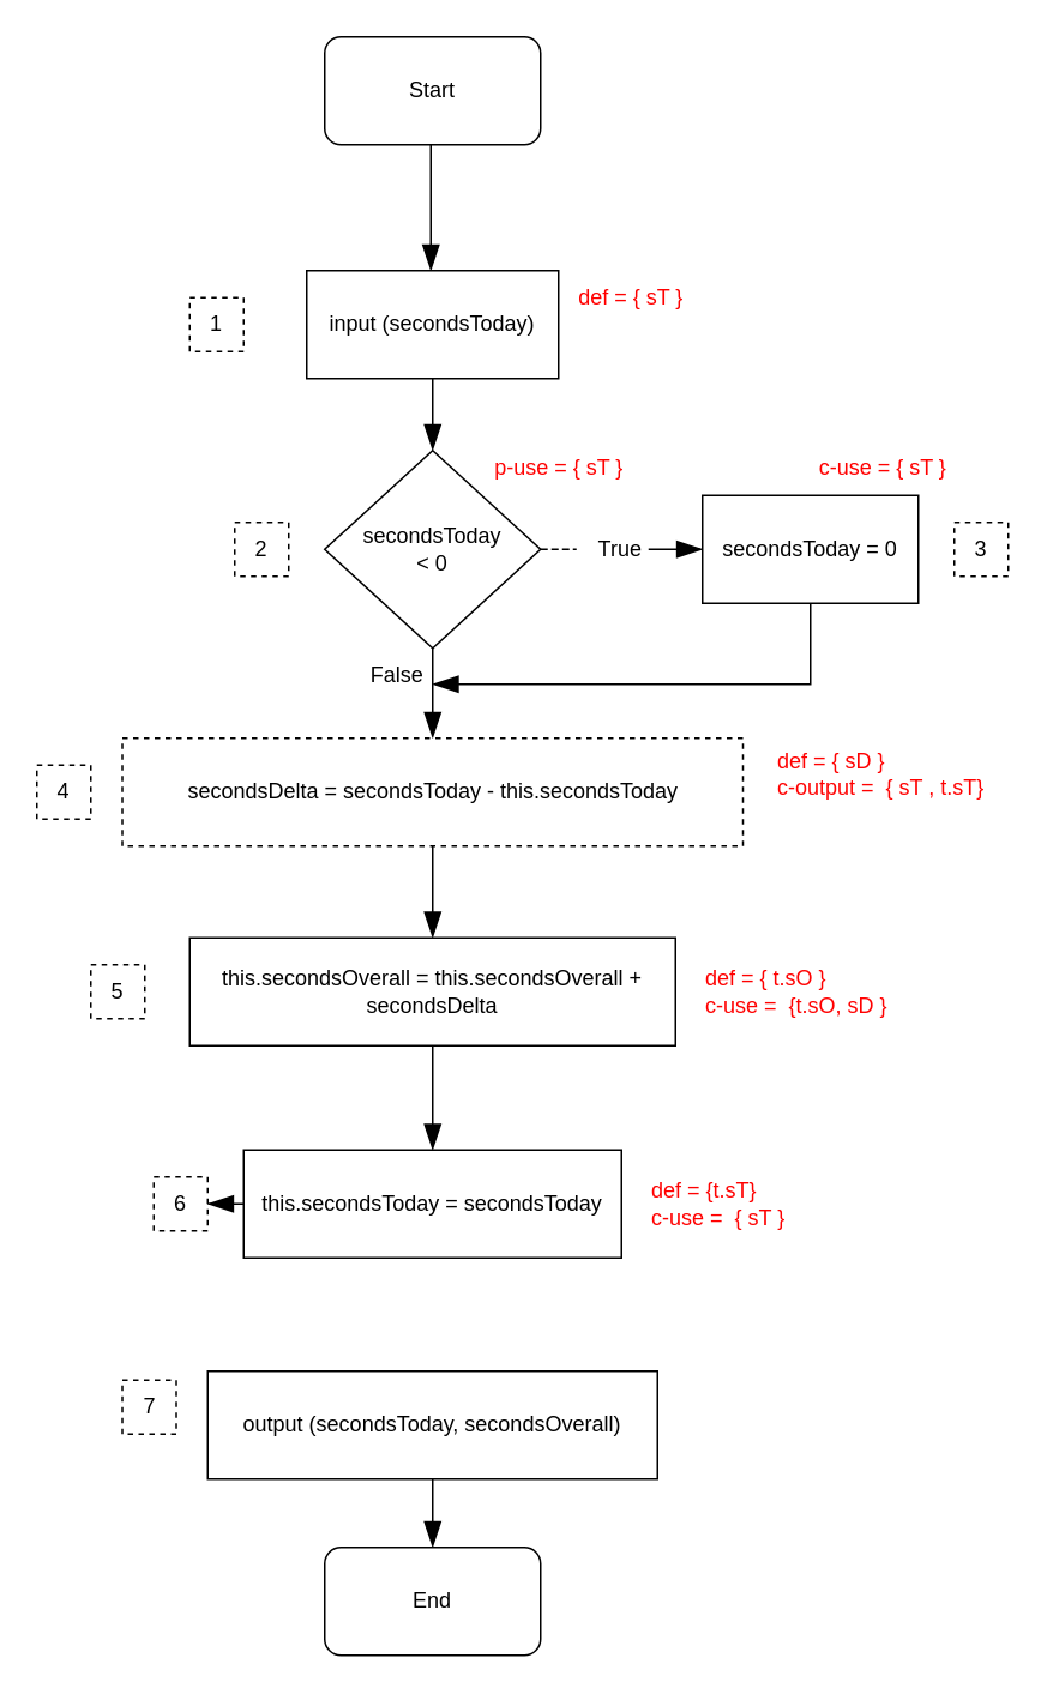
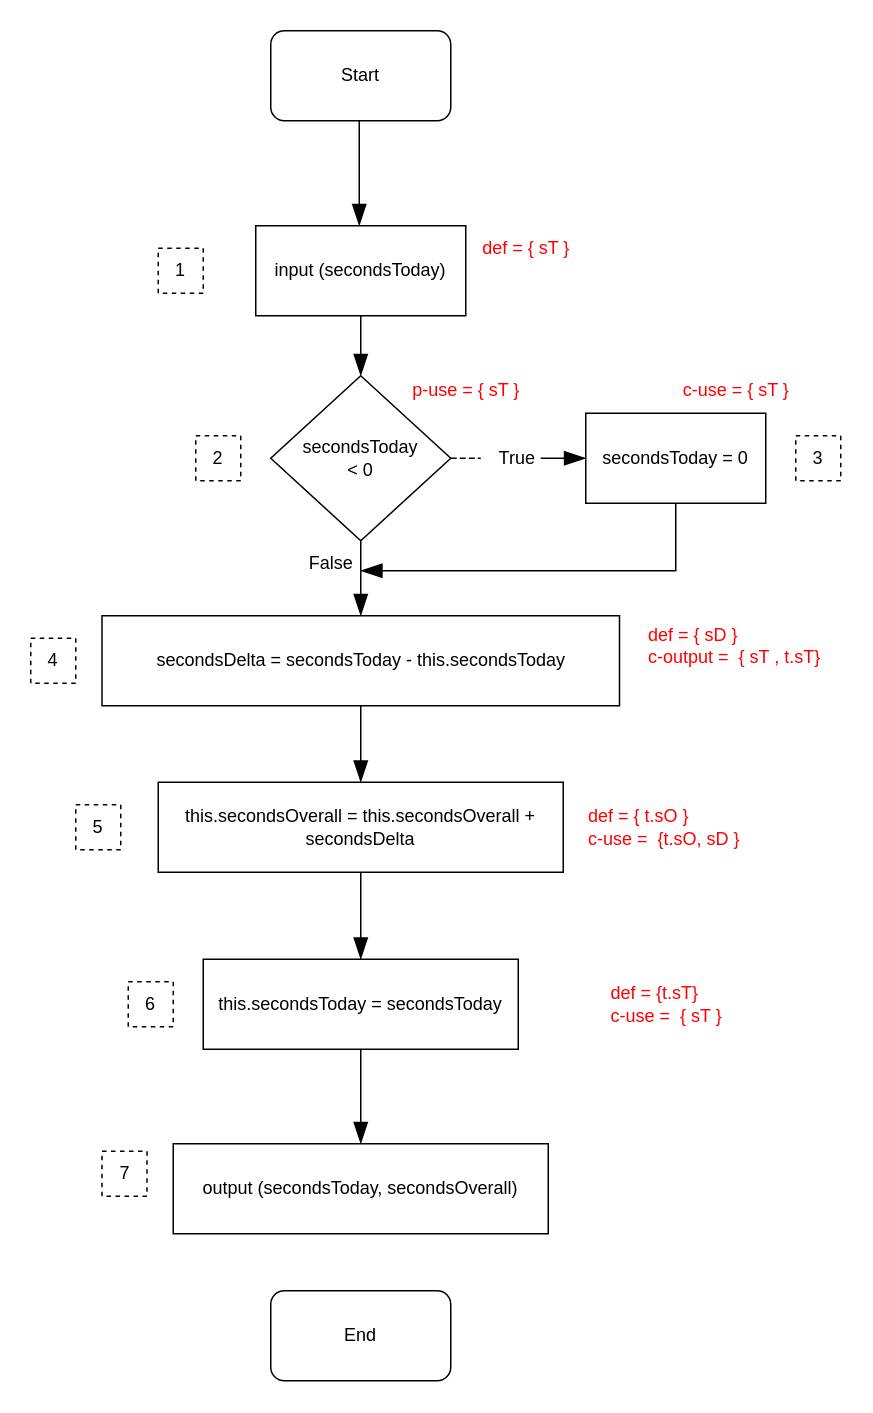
  <mxCell id="0" />
  <mxCell id="1" parent="0" />
  <mxCell id="2" style="edgeStyle=orthogonalEdgeStyle;rounded=0;orthogonalLoop=1;jettySize=auto;html=1;entryX=0.5;entryY=0;entryDx=0;entryDy=0;endSize=12;endArrow=blockThin;endFill=1;" edge="1" parent="1"><mxGeometry relative="1" as="geometry"><mxPoint x="239" y="80" as="sourcePoint" /><mxPoint x="239" y="150" as="targetPoint" /></mxGeometry></mxCell>
  <mxCell id="3" value="Start" style="rounded=1;whiteSpace=wrap;html=1;" vertex="1" parent="1"><mxGeometry x="180" y="20" width="120" height="60" as="geometry" /></mxCell>
  <mxCell id="4" style="edgeStyle=orthogonalEdgeStyle;rounded=0;orthogonalLoop=1;jettySize=auto;html=1;entryX=0.5;entryY=0;entryDx=0;entryDy=0;endArrow=blockThin;endFill=1;endSize=12;" edge="1" parent="1" source="5" target="8"><mxGeometry relative="1" as="geometry" /></mxCell>
  <mxCell id="5" value="input (secondsToday)" style="rounded=0;whiteSpace=wrap;html=1;" vertex="1" parent="1"><mxGeometry x="170" y="150" width="140" height="60" as="geometry" /></mxCell>
  <mxCell id="6" style="edgeStyle=orthogonalEdgeStyle;rounded=0;orthogonalLoop=1;jettySize=auto;html=1;entryX=0;entryY=0.5;entryDx=0;entryDy=0;endArrow=blockThin;endFill=1;endSize=12;startArrow=none;" edge="1" parent="1" source="33" target="10"><mxGeometry relative="1" as="geometry" /></mxCell>
  <mxCell id="7" style="edgeStyle=orthogonalEdgeStyle;rounded=0;orthogonalLoop=1;jettySize=auto;html=1;entryX=0.5;entryY=0;entryDx=0;entryDy=0;endArrow=blockThin;endFill=1;endSize=12;" edge="1" parent="1" source="8" target="12"><mxGeometry relative="1" as="geometry" /></mxCell>
  <mxCell id="8" value="&lt;div&gt;secondsToday&lt;/div&gt;&lt;div&gt;&amp;lt; 0&lt;br&gt;&lt;/div&gt;" style="rhombus;whiteSpace=wrap;html=1;" vertex="1" parent="1"><mxGeometry x="180" y="250" width="120" height="110" as="geometry" /></mxCell>
  <mxCell id="9" style="edgeStyle=orthogonalEdgeStyle;rounded=0;orthogonalLoop=1;jettySize=auto;html=1;endArrow=blockThin;endFill=1;endSize=12;" edge="1" parent="1" source="10"><mxGeometry relative="1" as="geometry"><mxPoint x="240" y="380" as="targetPoint" /><Array as="points"><mxPoint x="450" y="380" /></Array></mxGeometry></mxCell>
  <mxCell id="10" value="secondsToday = 0" style="rounded=0;whiteSpace=wrap;html=1;" vertex="1" parent="1"><mxGeometry x="390" y="275" width="120" height="60" as="geometry" /></mxCell>
  <mxCell id="11" style="edgeStyle=orthogonalEdgeStyle;rounded=0;orthogonalLoop=1;jettySize=auto;html=1;entryX=0.5;entryY=0;entryDx=0;entryDy=0;endArrow=blockThin;endFill=1;endSize=12;" edge="1" parent="1" source="12" target="14"><mxGeometry relative="1" as="geometry" /></mxCell>
- <mxCell id="12" value="secondsDelta = secondsToday - this.secondsToday" style="rounded=0;whiteSpace=wrap;html=1;dashed=1;" vertex="1" parent="1"><mxGeometry x="67.5" y="410" width="345" height="60" as="geometry" /></mxCell>
+ <mxCell id="12" value="secondsDelta = secondsToday - this.secondsToday" style="rounded=0;whiteSpace=wrap;html=1;" vertex="1" parent="1"><mxGeometry x="67.5" y="410" width="345" height="60" as="geometry" /></mxCell>
  <mxCell id="13" style="edgeStyle=orthogonalEdgeStyle;rounded=0;orthogonalLoop=1;jettySize=auto;html=1;entryX=0.5;entryY=0;entryDx=0;entryDy=0;endArrow=blockThin;endFill=1;endSize=12;" edge="1" parent="1" source="14" target="16"><mxGeometry relative="1" as="geometry" /></mxCell>
  <mxCell id="14" value="&lt;div&gt;this.secondsOverall = this.secondsOverall + secondsDelta&lt;/div&gt;" style="rounded=0;whiteSpace=wrap;html=1;" vertex="1" parent="1"><mxGeometry x="105" y="521" width="270" height="60" as="geometry" /></mxCell>
- <mxCell id="15" style="edgeStyle=orthogonalEdgeStyle;rounded=0;orthogonalLoop=1;jettySize=auto;html=1;endArrow=blockThin;endFill=1;endSize=12;" edge="1" parent="1" source="16" target="24"><mxGeometry relative="1" as="geometry" /></mxCell>
+ <mxCell id="15" style="edgeStyle=orthogonalEdgeStyle;rounded=0;orthogonalLoop=1;jettySize=auto;html=1;entryX=0.5;entryY=0;entryDx=0;entryDy=0;endArrow=blockThin;endFill=1;endSize=12;" edge="1" parent="1" source="16" target="18"><mxGeometry relative="1" as="geometry" /></mxCell>
  <mxCell id="16" value="this.secondsToday = secondsToday" style="rounded=0;whiteSpace=wrap;html=1;" vertex="1" parent="1"><mxGeometry x="135" y="639" width="210" height="60" as="geometry" /></mxCell>
- <mxCell id="17" style="edgeStyle=orthogonalEdgeStyle;rounded=0;orthogonalLoop=1;jettySize=auto;html=1;entryX=0.5;entryY=0;entryDx=0;entryDy=0;fontColor=#000000;endArrow=blockThin;endFill=1;endSize=12;" edge="1" parent="1" source="18" target="32"><mxGeometry relative="1" as="geometry" /></mxCell>
  <mxCell id="18" value="output (secondsToday, secondsOverall)" style="rounded=0;whiteSpace=wrap;html=1;" vertex="1" parent="1"><mxGeometry x="115" y="762" width="250" height="60" as="geometry" /></mxCell>
  <mxCell id="19" value="1" style="whiteSpace=wrap;html=1;aspect=fixed;dashed=1;" vertex="1" parent="1"><mxGeometry x="105" y="165" width="30" height="30" as="geometry" /></mxCell>
  <mxCell id="20" value="2" style="whiteSpace=wrap;html=1;aspect=fixed;dashed=1;" vertex="1" parent="1"><mxGeometry x="130" y="290" width="30" height="30" as="geometry" /></mxCell>
  <mxCell id="21" value="3" style="whiteSpace=wrap;html=1;aspect=fixed;dashed=1;" vertex="1" parent="1"><mxGeometry x="530" y="290" width="30" height="30" as="geometry" /></mxCell>
  <mxCell id="22" value="4" style="whiteSpace=wrap;html=1;aspect=fixed;dashed=1;" vertex="1" parent="1"><mxGeometry x="20" y="425" width="30" height="30" as="geometry" /></mxCell>
  <mxCell id="23" value="5" style="whiteSpace=wrap;html=1;aspect=fixed;dashed=1;" vertex="1" parent="1"><mxGeometry x="50" y="536" width="30" height="30" as="geometry" /></mxCell>
  <mxCell id="24" value="6" style="whiteSpace=wrap;html=1;aspect=fixed;dashed=1;" vertex="1" parent="1"><mxGeometry x="85" y="654" width="30" height="30" as="geometry" /></mxCell>
  <mxCell id="25" value="7" style="whiteSpace=wrap;html=1;aspect=fixed;dashed=1;" vertex="1" parent="1"><mxGeometry x="67.5" y="767" width="30" height="30" as="geometry" /></mxCell>
  <mxCell id="26" value="def = { sT }" style="text;html=1;align=center;verticalAlign=middle;resizable=0;points=[];autosize=1;strokeColor=none;fillColor=none;fontColor=#FF0000;" vertex="1" parent="1"><mxGeometry x="310" y="150" width="80" height="30" as="geometry" /></mxCell>
  <mxCell id="27" value="p-use = { sT }" style="text;html=1;align=center;verticalAlign=middle;resizable=0;points=[];autosize=1;strokeColor=none;fillColor=none;fontColor=#FF0000;" vertex="1" parent="1"><mxGeometry x="260" y="245" width="100" height="30" as="geometry" /></mxCell>
  <mxCell id="28" value="c-use = { sT }" style="text;html=1;align=center;verticalAlign=middle;resizable=0;points=[];autosize=1;strokeColor=none;fillColor=none;fontColor=#FF0000;" vertex="1" parent="1"><mxGeometry x="440" y="245" width="100" height="30" as="geometry" /></mxCell>
  <mxCell id="29" value="&lt;div&gt;def = { sD }&lt;/div&gt;&lt;div&gt;c-output =&amp;nbsp; { sT , t.sT}&lt;/div&gt;" style="text;html=1;align=left;verticalAlign=middle;resizable=0;points=[];autosize=1;strokeColor=none;fillColor=none;fontColor=#FF0000;" vertex="1" parent="1"><mxGeometry x="430" y="410" width="120" height="40" as="geometry" /></mxCell>
  <mxCell id="30" value="&lt;div&gt;def = { t.sO }&lt;/div&gt;&lt;div&gt;c-use =&amp;nbsp; {t.sO, sD }&lt;/div&gt;" style="text;html=1;align=left;verticalAlign=middle;resizable=0;points=[];autosize=1;strokeColor=none;fillColor=none;fontColor=#FF0000;" vertex="1" parent="1"><mxGeometry x="390" y="531" width="130" height="40" as="geometry" /></mxCell>
- <mxCell id="31" value="&lt;div&gt;def = {t.sT}&lt;br&gt;&lt;/div&gt;&lt;div&gt;c-use =&amp;nbsp; { sT }&lt;/div&gt;" style="text;html=1;align=left;verticalAlign=middle;resizable=0;points=[];autosize=1;strokeColor=none;fillColor=none;fontColor=#FF0000;" vertex="1" parent="1"><mxGeometry x="360" y="649" width="100" height="40" as="geometry" /></mxCell>
+ <mxCell id="31" value="&lt;div&gt;def = {t.sT}&lt;br&gt;&lt;/div&gt;&lt;div&gt;c-use =&amp;nbsp; { sT }&lt;/div&gt;" style="text;html=1;align=left;verticalAlign=middle;resizable=0;points=[];autosize=1;strokeColor=none;fillColor=none;fontColor=#FF0000;" vertex="1" parent="1"><mxGeometry x="405" y="649" width="100" height="40" as="geometry" /></mxCell>
  <mxCell id="32" value="End" style="rounded=1;whiteSpace=wrap;html=1;" vertex="1" parent="1"><mxGeometry x="180" y="860" width="120" height="60" as="geometry" /></mxCell>
  <mxCell id="33" value="True" style="text;html=1;align=center;verticalAlign=middle;resizable=0;points=[];autosize=1;strokeColor=none;fillColor=none;fontColor=#000000;" vertex="1" parent="1"><mxGeometry x="319" y="290" width="50" height="30" as="geometry" /></mxCell>
  <mxCell id="34" value="" style="edgeStyle=orthogonalEdgeStyle;rounded=0;orthogonalLoop=1;jettySize=auto;html=1;entryX=0;entryY=0.5;entryDx=0;entryDy=0;endArrow=none;endFill=1;endSize=12;dashed=1;" edge="1" parent="1" source="8" target="33"><mxGeometry relative="1" as="geometry"><mxPoint x="300" y="305" as="sourcePoint" /><mxPoint x="390" y="305" as="targetPoint" /></mxGeometry></mxCell>
  <mxCell id="35" value="False" style="text;html=1;align=center;verticalAlign=middle;resizable=0;points=[];autosize=1;strokeColor=none;fillColor=none;fontColor=#000000;" vertex="1" parent="1"><mxGeometry x="195" y="360" width="50" height="30" as="geometry" /></mxCell>
